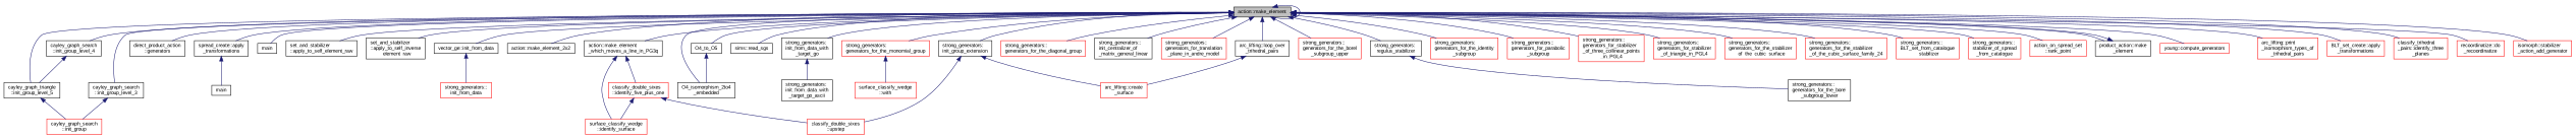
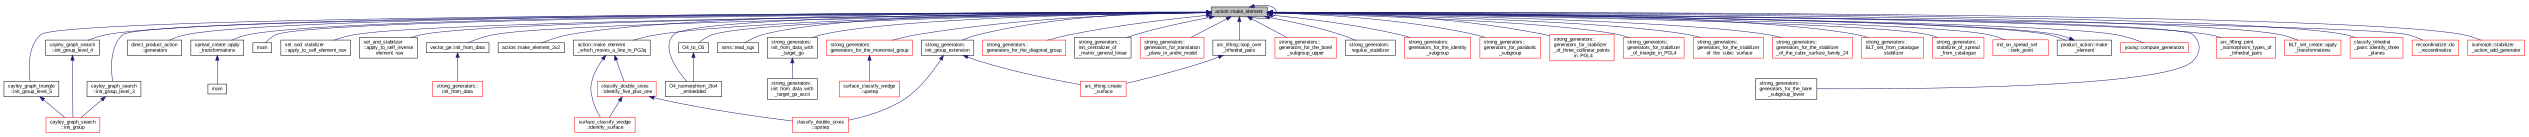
  digraph {
    fontname="Liberation Sans"
    rankdir=TB
    node [color=red fillcolor=white fontname="Liberation Sans" fontsize=10 shape=record style=filled]
    edge [color=midnightblue dir=back fontname="Liberation Sans" fontsize=10 labelfontname=Helvetica labelfontsize=10 style=solid]
    n1 [color=black fillcolor=grey75 fontcolor=black height=0.2 label="action::make_element" width=0.4]
    n2 [color=black height=0.2 label="cayley_graph_search\l::init_group_level_3" width=0.4]
    n3 [color=black height=0.2 label="cayley_graph_search\l::init_group_level_4" width=0.4]
    n4 [color=black height=0.2 label="cayley_graph_triangle\l::init_group_level_5" width=0.4]
    n5 [color=black height=0.2 label="direct_product_action\l::generators" width=0.4]
    n6 [color=black height=0.2 label="spread_create::apply\l_transformations" width=0.4]
    n7 [color=black height=0.2 label=main width=0.4]
    n8 [color=black height=0.2 label="set_and_stabilizer\l::apply_to_self_element_raw" width=0.4]
    n9 [color=black height=0.2 label="set_and_stabilizer\l::apply_to_self_inverse\l_element_raw" width=0.4]
    n10 [color=black height=0.2 label="vector_ge::init_from_data" width=0.4]
    n11 [color=black height=0.2 label="action::make_element_2x2" width=0.4]
    n12 [color=black height=0.2 label="action::make_element\l_which_moves_a_line_in_PG3q" width=0.4]
    n13 [color=black height=0.2 label="O4_isomorphism_2to4\l_embedded" width=0.4]
    n14 [color=black height=0.2 label=O4_to_O5 width=0.4]
    n15 [color=black height=0.2 label="sims::read_sgs" width=0.4]
    n16 [color=black height=0.2 label="strong_generators::\linit_from_data_with\l_target_go" width=0.4]
    n17 [color=black height=0.2 label="strong_generators::\linit_group_extension" width=0.4]
    n18 [height=0.2 label="strong_generators::\lgenerators_for_the_monomial_group" width=0.4]
    n19 [height=0.2 label="strong_generators::\lgenerators_for_the_diagonal_group" width=0.4]
    n20 [color=black height=0.2 label="strong_generators::\linit_centralizer_of\l_matrix_general_linear" width=0.4]
    n21 [height=0.2 label="strong_generators::\lgenerators_for_translation\l_plane_in_andre_model" width=0.4]
    n22 [color=black height=0.2 label="strong_generators::\lregulus_stabilizer" width=0.4]
    n23 [height=0.2 label="strong_generators::\lgenerators_for_the_borel\l_subgroup_upper" width=0.4]
    n24 [color=black height=0.2 label="strong_generators::\lgenerators_for_the_borel\l_subgroup_lower" width=0.4]
    n25 [height=0.2 label="strong_generators::\lgenerators_for_the_identity\l_subgroup" width=0.4]
    n26 [height=0.2 label="strong_generators::\lgenerators_for_parabolic\l_subgroup" width=0.4]
    n27 [height=0.2 label="strong_generators::\lgenerators_for_stabilizer\l_of_three_collinear_points\l_in_PGL4" width=0.4]
    n28 [height=0.2 label="strong_generators::\lgenerators_for_stabilizer\l_of_triangle_in_PGL4" width=0.4]
    n29 [height=0.2 label="strong_generators::\lgenerators_for_the_stabilizer\l_of_the_cubic_surface" width=0.4]
    n30 [height=0.2 label="strong_generators::\lgenerators_for_the_stabilizer\l_of_the_cubic_surface_family_24" width=0.4]
    n31 [height=0.2 label="strong_generators::\lBLT_set_from_catalogue\l_stabilizer" width=0.4]
    n32 [height=0.2 label="strong_generators::\lstabilizer_of_spread\l_from_catalogue" width=0.4]
-   n33 [height=0.2 label="action_on_spread_set\l::rank_point" width=0.4]
+   n33 [height=0.2 label="init_on_spread_set\l::rank_point" width=0.4]
    n34 [color=black height=0.2 label="product_action::make\l_element" width=0.4]
    n35 [height=0.2 label="young::compute_generators" width=0.4]
    n36 [color=black height=0.2 label="arc_lifting::loop_over\l_trihedral_pairs" width=0.4]
    n37 [height=0.2 label="arc_lifting::print\l_isomorphism_types_of\l_trihedral_pairs" width=0.4]
    n38 [height=0.2 label="BLT_set_create::apply\l_transformations" width=0.4]
    n39 [height=0.2 label="classify_trihedral\l_pairs::identify_three\l_planes" width=0.4]
    n40 [height=0.2 label="recoordinatize::do\l_recoordinatize" width=0.4]
    n41 [height=0.2 label="isomorph::stabilizer\l_action_add_generator" width=0.4]
    n42 [height=0.2 label="cayley_graph_search\l::init_group" width=0.4]
    n43 [color=black height=0.2 label=main width=0.4]
    n44 [height=0.2 label="strong_generators::\linit_from_data" width=0.4]
    n45 [height=0.2 label="classify_double_sixes\l::identify_five_plus_one" width=0.4]
    n46 [height=0.2 label="surface_classify_wedge\l::identify_surface" width=0.4]
    n47 [color=black height=0.2 label="strong_generators::\linit_from_data_with\l_target_go_ascii" width=0.4]
    n48 [height=0.2 label="classify_double_sixes\l::upstep" width=0.4]
    n49 [height=0.2 label="arc_lifting::create\l_surface" width=0.4]
-   n50 [height=0.2 label="surface_classify_wedge\l::with" width=0.4]
+   n50 [height=0.2 label="surface_classify_wedge\l::upstep" width=0.4]
    n1 -> n1
    n1 -> n2
    n1 -> n3
    n1 -> n4
    n1 -> n5
    n1 -> n6
    n1 -> n7
    n1 -> n8
    n1 -> n9
    n1 -> n10
    n1 -> n11
    n1 -> n12
    n1 -> n13
    n1 -> n14
    n1 -> n15
    n1 -> n16
    n1 -> n17
    n1 -> n18
    n1 -> n19
    n1 -> n20
    n1 -> n21
    n1 -> n22
    n1 -> n23
-   n22 -> n24
+   n1 -> n24
    n1 -> n25
    n1 -> n26
    n1 -> n27
    n1 -> n28
    n1 -> n29
    n1 -> n30
    n1 -> n31
    n1 -> n32
    n1 -> n33
    n1 -> n34
    n1 -> n35
    n1 -> n36
    n1 -> n37
    n1 -> n38
    n1 -> n39
    n1 -> n40
    n1 -> n41
    n2 -> n42
-   n3 -> n4
+   n3 -> n42
    n4 -> n42
    n6 -> n43
    n10 -> n44
    n12 -> n45
    n12 -> n46
    n14 -> n13
    n16 -> n47
    n17 -> n48
    n17 -> n49
    n18 -> n50
    n34 -> n1
    n36 -> n49
    n45 -> n46
    n45 -> n48
  }
